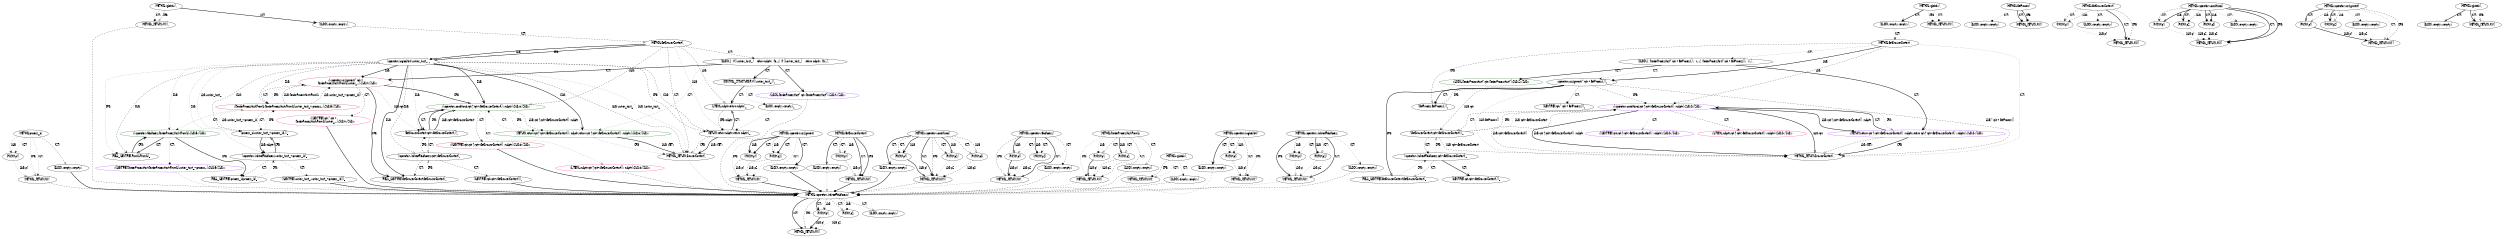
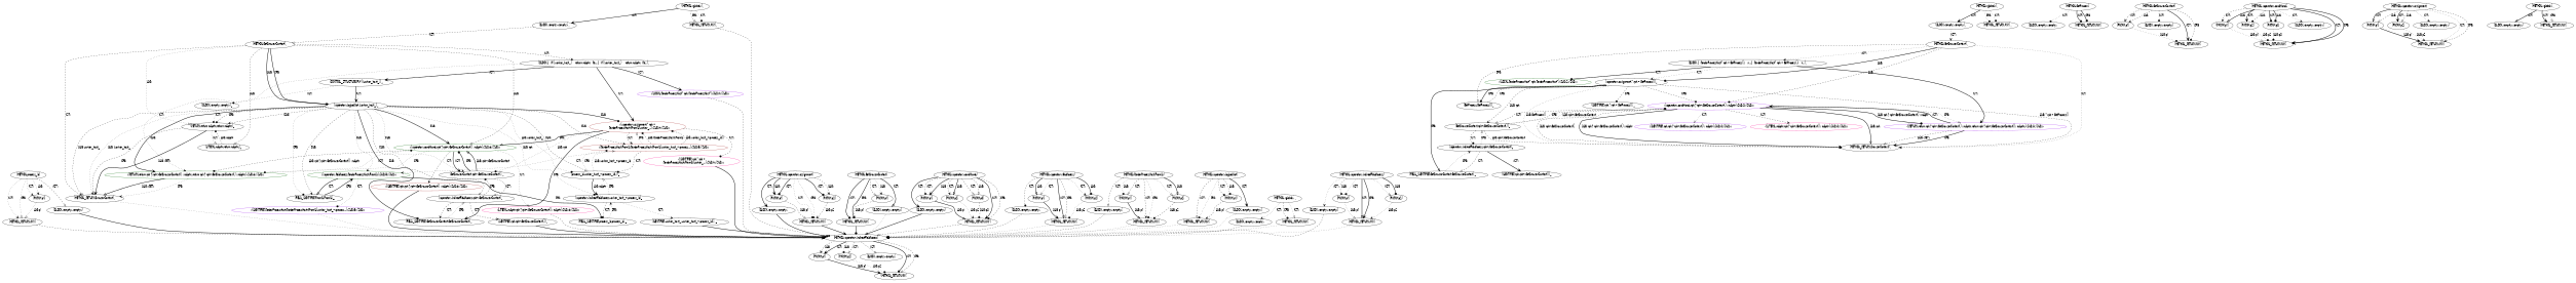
  digraph {
    fontname="Patrick Hand"
    node [fontname="Patrick Hand"]
    edge [arrowhead=vee fontname="Patrick Hand" style=dashed]
    n1 [label=<(METHOD,&lt;operator&gt;.indirectFieldAccess)>]
    n2 [label=<(PARAM,p1)>]
    n3 [label=<(PARAM,p2)>]
    n4 [label=<(BLOCK,&lt;empty&gt;,&lt;empty&gt;)>]
    n5 [label=<(METHOD_RETURN,ANY)>]
    n6 [label=<(METHOD,&lt;global&gt;)<SUB>1</SUB>>]
    n7 [label=<(BLOCK,&lt;empty&gt;,&lt;empty&gt;)<SUB>1</SUB>>]
    n8 [label=<(METHOD_RETURN,ANY)<SUB>1</SUB>>]
    n9 [label=<(METHOD,GetBrowserContext)<SUB>1</SUB>>]
    n10 [label=<(BLOCK,{   RenderProcessHost* rph = GetProcess();    r...,{   RenderProcessHost* rph = GetProcess();    r...)<SUB>1</SUB>>]
    n11 [label=<(&lt;operator&gt;.assignment,* rph = GetProcess())<SUB>2</SUB>>]
    n12 [label=<(GetProcess,GetProcess())<SUB>2</SUB>>]
    n13 [color=purple label="<(&lt;operator&gt;.conditional,rph ? rph-&gt;GetBrowserContext() : nullptr)<SUB>3</SUB>>"]
    n14 [label=<(METHOD_RETURN,BrowserContext)<SUB>1</SUB>>]
    n15 [color=darkgreen label="<(LOCAL,RenderProcessHost* rph: RenderProcessHost*)<SUB>2</SUB>>"]
    n16 [color=purple label="<(RETURN,return rph ? rph-&gt;GetBrowserContext() : nullptr;,return rph ? rph-&gt;GetBrowserContext() : nullptr;)<SUB>3</SUB>>"]
    n17 [label=<(IDENTIFIER,rph,* rph = GetProcess())<SUB>2</SUB>>]
    n18 [label=<(GetBrowserContext,rph-&gt;GetBrowserContext())<SUB>3</SUB>>]
    n19 [label=<(FIELD_IDENTIFIER,GetBrowserContext,GetBrowserContext)<SUB>3</SUB>>]
    n20 [color=purple label="<(IDENTIFIER,rph,rph ? rph-&gt;GetBrowserContext() : nullptr)<SUB>3</SUB>>"]
    n21 [color=deeppink label="<(LITERAL,nullptr,rph ? rph-&gt;GetBrowserContext() : nullptr)<SUB>3</SUB>>"]
    n22 [label=<(&lt;operator&gt;.indirectFieldAccess,rph-&gt;GetBrowserContext)<SUB>3</SUB>>]
    n23 [label=<(IDENTIFIER,rph,rph-&gt;GetBrowserContext())<SUB>3</SUB>>]
    n24 [label=<(METHOD,GetProcess)>]
    n25 [label=<(BLOCK,&lt;empty&gt;,&lt;empty&gt;)>]
    n26 [label=<(METHOD_RETURN,ANY)>]
    n27 [label=<(METHOD,GetBrowserContext)>]
    n28 [label=<(PARAM,p1)>]
    n29 [label=<(BLOCK,&lt;empty&gt;,&lt;empty&gt;)>]
    n30 [label=<(METHOD_RETURN,ANY)>]
    n31 [label=<(METHOD,&lt;operator&gt;.conditional)>]
    n32 [label=<(PARAM,p1)>]
    n33 [label=<(PARAM,p2)>]
    n34 [label=<(PARAM,p3)>]
    n35 [label=<(BLOCK,&lt;empty&gt;,&lt;empty&gt;)>]
    n36 [label=<(METHOD_RETURN,ANY)>]
    n37 [label=<(METHOD,&lt;operator&gt;.assignment)>]
    n38 [label=<(PARAM,p1)>]
    n39 [label=<(PARAM,p2)>]
    n40 [label=<(BLOCK,&lt;empty&gt;,&lt;empty&gt;)>]
    n41 [label=<(METHOD_RETURN,ANY)>]
    n42 [label=<(METHOD,&lt;global&gt;)<SUB>1</SUB>>]
    n43 [label=<(BLOCK,&lt;empty&gt;,&lt;empty&gt;)>]
    n44 [label=<(METHOD_RETURN,ANY)>]
    n45 [label=<(METHOD,process_id)>]
    n46 [label=<(PARAM,p1)>]
    n47 [label=<(BLOCK,&lt;empty&gt;,&lt;empty&gt;)>]
    n48 [label=<(METHOD_RETURN,ANY)>]
    n49 [label=<(METHOD,&lt;global&gt;)<SUB>1</SUB>>]
    n50 [label=<(BLOCK,&lt;empty&gt;,&lt;empty&gt;)<SUB>1</SUB>>]
    n51 [label=<(METHOD_RETURN,ANY)<SUB>1</SUB>>]
    n52 [label=<(METHOD,GetBrowserContext)<SUB>1</SUB>>]
    n53 [label=<(BLOCK,{   if (!worker_host_)     return nullptr;   Re...,{   if (!worker_host_)     return nullptr;   Re...)<SUB>1</SUB>>]
    n54 [label=<(&lt;operator&gt;.logicalNot,!worker_host_)<SUB>2</SUB>>]
    n55 [label=<(RETURN,return nullptr;,return nullptr;)<SUB>3</SUB>>]
    n56 [label=<(LITERAL,nullptr,return nullptr;)<SUB>3</SUB>>]
    n57 [color=darkgreen label="<(&lt;operator&gt;.conditional,rph ? rph-&gt;GetBrowserContext() : nullptr)<SUB>6</SUB>>"]
    n58 [label=<(METHOD_RETURN,BrowserContext)<SUB>1</SUB>>]
    n59 [label=<(CONTROL_STRUCTURE,IF,if (!worker_host_))<SUB>2</SUB>>]
    n60 [color=purple label="<(LOCAL,RenderProcessHost* rph: RenderProcessHost*)<SUB>4</SUB>>"]
    n61 [color=brown label="<(&lt;operator&gt;.assignment,* rph =\n      RenderProcessHost::FromID(worker_...)<SUB>4</SUB>>"]
    n62 [color=darkgreen label="<(RETURN,return rph ? rph-&gt;GetBrowserContext() : nullptr;,return rph ? rph-&gt;GetBrowserContext() : nullptr;)<SUB>6</SUB>>"]
    n63 [color=brown label="<(RenderProcessHost.FromID,RenderProcessHost::FromID(worker_host_-&gt;process...)<SUB>5</SUB>>"]
    n64 [color=darkgreen label="<(&lt;operator&gt;.fieldAccess,RenderProcessHost::FromID)<SUB>5</SUB>>"]
    n65 [label=<(FIELD_IDENTIFIER,FromID,FromID)<SUB>5</SUB>>]
    n66 [label=<(process_id,worker_host_-&gt;process_id())<SUB>5</SUB>>]
    n67 [label=<(&lt;operator&gt;.indirectFieldAccess,worker_host_-&gt;process_id)<SUB>5</SUB>>]
    n68 [label=<(GetBrowserContext,rph-&gt;GetBrowserContext())<SUB>6</SUB>>]
    n69 [label=<(&lt;operator&gt;.indirectFieldAccess,rph-&gt;GetBrowserContext)<SUB>6</SUB>>]
    n70 [label=<(FIELD_IDENTIFIER,GetBrowserContext,GetBrowserContext)<SUB>6</SUB>>]
    n71 [color=brown label="<(IDENTIFIER,rph,rph ? rph-&gt;GetBrowserContext() : nullptr)<SUB>6</SUB>>"]
    n72 [color=deeppink label="<(LITERAL,nullptr,rph ? rph-&gt;GetBrowserContext() : nullptr)<SUB>6</SUB>>"]
    n73 [label=<(BLOCK,&lt;empty&gt;,&lt;empty&gt;)<SUB>3</SUB>>]
    n74 [color=deeppink label="<(IDENTIFIER,rph,* rph =\n      RenderProcessHost::FromID(worker_...)<SUB>4</SUB>>"]
    n75 [label=<(FIELD_IDENTIFIER,process_id,process_id)<SUB>5</SUB>>]
    n76 [color=purple label="<(IDENTIFIER,RenderProcessHost,RenderProcessHost::FromID(worker_host_-&gt;process...)<SUB>5</SUB>>"]
    n77 [label=<(IDENTIFIER,worker_host_,worker_host_-&gt;process_id())<SUB>5</SUB>>]
    n78 [label=<(IDENTIFIER,rph,rph-&gt;GetBrowserContext())<SUB>6</SUB>>]
    n79 [label=<(METHOD,&lt;operator&gt;.assignment)>]
    n80 [label=<(PARAM,p1)>]
    n81 [label=<(PARAM,p2)>]
    n82 [label=<(BLOCK,&lt;empty&gt;,&lt;empty&gt;)>]
    n83 [label=<(METHOD_RETURN,ANY)>]
    n84 [label=<(METHOD,GetBrowserContext)>]
    n85 [label=<(PARAM,p1)>]
    n86 [label=<(BLOCK,&lt;empty&gt;,&lt;empty&gt;)>]
    n87 [label=<(METHOD_RETURN,ANY)>]
    n88 [label=<(METHOD,&lt;operator&gt;.conditional)>]
    n89 [label=<(PARAM,p1)>]
    n90 [label=<(PARAM,p2)>]
    n91 [label=<(PARAM,p3)>]
    n92 [label=<(BLOCK,&lt;empty&gt;,&lt;empty&gt;)>]
    n93 [label=<(METHOD_RETURN,ANY)>]
    n94 [label=<(METHOD,&lt;operator&gt;.fieldAccess)>]
    n95 [label=<(PARAM,p1)>]
    n96 [label=<(PARAM,p2)>]
    n97 [label=<(BLOCK,&lt;empty&gt;,&lt;empty&gt;)>]
    n98 [label=<(METHOD_RETURN,ANY)>]
    n99 [label=<(METHOD,RenderProcessHost.FromID)>]
    n100 [label=<(PARAM,p1)>]
    n101 [label=<(PARAM,p2)>]
    n102 [label=<(BLOCK,&lt;empty&gt;,&lt;empty&gt;)>]
    n103 [label=<(METHOD_RETURN,ANY)>]
    n104 [label=<(METHOD,&lt;operator&gt;.logicalNot)>]
    n105 [label=<(PARAM,p1)>]
    n106 [label=<(BLOCK,&lt;empty&gt;,&lt;empty&gt;)>]
    n107 [label=<(METHOD_RETURN,ANY)>]
    n108 [label=<(METHOD,&lt;global&gt;)<SUB>1</SUB>>]
    n109 [label=<(BLOCK,&lt;empty&gt;,&lt;empty&gt;)>]
    n110 [label=<(METHOD_RETURN,ANY)>]
    n111 [label=<(METHOD,&lt;operator&gt;.indirectFieldAccess)>]
    n112 [label=<(PARAM,p1)>]
    n113 [label=<(PARAM,p2)>]
    n114 [label=<(BLOCK,&lt;empty&gt;,&lt;empty&gt;)>]
    n115 [label=<(METHOD_RETURN,ANY)>]
    n1 -> n2 [label="AST: " style=bold]
    n1 -> n2 [label="DDG: "]
    n1 -> n3 [arrowhead=onormal label="AST: "]
    n1 -> n3 [arrowhead=dot label="DDG: " style=dotted]
    n1 -> n4 [arrowhead=onormal label="AST: "]
    n1 -> n5 [arrowhead=dot label="AST: " style=bold]
    n1 -> n5 [arrowhead=onormal label="CFG: "]
    n2 -> n5 [label="DDG: p1" style=bold]
    n3 -> n5 [arrowhead=dot label="DDG: p2" style=dotted]
    n6 -> n7 [label="AST: " style=bold]
    n6 -> n8 [arrowhead=dot label="AST: " style=dotted]
    n6 -> n8 [arrowhead=dot label="CFG: " style=dotted]
    n7 -> n9 [label="AST: " style=dotted]
    n9 -> n10 [label="AST: " style=dotted]
    n9 -> n11 [arrowhead=dot label="DDG: " style=bold]
    n9 -> n12 [arrowhead=onormal label="CFG: "]
    n9 -> n13 [arrowhead=dot label="DDG: "]
    n9 -> n14 [arrowhead=onormal label="AST: " style=dotted]
    n10 -> n11 [label="AST: " style=dotted]
    n10 -> n15 [arrowhead=dot label="AST: " style=bold]
    n10 -> n16 [label="AST: " style=bold]
-   n11 -> n12 [arrowhead=dot label="AST: " style=bold]
+   n11 -> n12 [arrowhead=dot label="CFG: " style=bold]
    n11 -> n13 [arrowhead=dot label="CFG: "]
    n11 -> n14 [arrowhead=dot label="DDG: GetProcess()" style=dotted]
    n11 -> n14 [label="DDG: * rph = GetProcess()"]
-   n11 -> n17 [arrowhead=dot label="AST: "]
+   n11 -> n17 [arrowhead=dot label="CFG: "]
    n11 -> n18 [label="DDG: rph"]
    n11 -> n19 [arrowhead=onormal label="CFG: " style=bold]
    n12 -> n11 [arrowhead=onormal label="CFG: "]
    n13 -> n14 [arrowhead=onormal label="DDG: rph" style=bold]
    n13 -> n14 [arrowhead=dot label="DDG: rph-&gt;GetBrowserContext()"]
    n13 -> n14 [label="DDG: rph ? rph-&gt;GetBrowserContext() : nullptr" style=bold]
    n13 -> n16 [arrowhead=onormal label="CFG: " style=dotted]
    n13 -> n16 [arrowhead=dot label="DDG: rph ? rph-&gt;GetBrowserContext() : nullptr" style=bold]
    n13 -> n18 [arrowhead=onormal label="AST: "]
    n13 -> n20 [arrowhead=onormal label="AST: " style=dotted]
    n13 -> n21 [label="AST: "]
    n16 -> n13 [label="AST: " style=bold]
    n16 -> n14 [label="CFG: " style=bold]
    n16 -> n14 [arrowhead=onormal label="DDG: &lt;RET&gt;"]
    n18 -> n13 [label="CFG: "]
    n18 -> n13 [arrowhead=dot label="DDG: rph-&gt;GetBrowserContext" style=dotted]
    n18 -> n14 [arrowhead=onormal label="DDG: rph-&gt;GetBrowserContext"]
    n18 -> n22 [arrowhead=dot label="AST: "]
    n19 -> n22 [label="CFG: " style=dotted]
    n22 -> n18 [arrowhead=onormal label="CFG: " style=dotted]
    n22 -> n19 [arrowhead=onormal label="AST: "]
    n22 -> n23 [label="AST: " style=bold]
    n24 -> n25 [arrowhead=dot label="AST: " style=dotted]
    n24 -> n26 [arrowhead=dot label="AST: " style=bold]
    n24 -> n26 [arrowhead=dot label="CFG: " style=bold]
    n27 -> n28 [label="AST: "]
    n27 -> n28 [label="DDG: "]
    n27 -> n29 [arrowhead=dot label="AST: "]
    n27 -> n30 [label="AST: " style=bold]
    n27 -> n30 [arrowhead=dot label="CFG: "]
    n28 -> n30 [arrowhead=dot label="DDG: p1" style=dotted]
    n31 -> n32 [label="AST: "]
    n31 -> n32 [arrowhead=onormal label="DDG: " style=bold]
    n31 -> n33 [label="AST: " style=bold]
    n31 -> n33 [arrowhead=dot label="DDG: "]
    n31 -> n34 [arrowhead=dot label="AST: " style=bold]
    n31 -> n34 [arrowhead=dot label="DDG: " style=bold]
    n31 -> n35 [label="AST: " style=dotted]
    n31 -> n36 [label="AST: " style=bold]
    n31 -> n36 [label="CFG: " style=bold]
    n32 -> n36 [arrowhead=onormal label="DDG: p1" style=dotted]
    n33 -> n36 [arrowhead=dot label="DDG: p2" style=dotted]
    n34 -> n36 [arrowhead=dot label="DDG: p3" style=dotted]
    n37 -> n38 [arrowhead=onormal label="AST: " style=bold]
    n37 -> n38 [arrowhead=onormal label="DDG: "]
    n37 -> n39 [label="AST: " style=bold]
    n37 -> n39 [arrowhead=onormal label="DDG: "]
    n37 -> n40 [label="AST: " style=dotted]
    n37 -> n41 [arrowhead=onormal label="AST: " style=dotted]
    n37 -> n41 [label="CFG: "]
    n38 -> n41 [label="DDG: p1" style=bold]
    n39 -> n41 [label="DDG: p2" style=dotted]
    n42 -> n43 [arrowhead=onormal label="AST: " style=bold]
    n42 -> n44 [label="AST: " style=bold]
    n42 -> n44 [arrowhead=onormal label="CFG: " style=dotted]
    n45 -> n46 [label="AST: " style=dotted]
    n45 -> n46 [label="DDG: " style=dotted]
    n45 -> n47 [arrowhead=onormal label="AST: "]
    n45 -> n48 [label="AST: " style=dotted]
    n45 -> n48 [arrowhead=onormal label="CFG: " style=dotted]
    n46 -> n48 [arrowhead=onormal label="DDG: p1" style=dotted]
    n47 -> n1 [style=bold]
    n48 -> n1
    n49 -> n50 [label="AST: " style=bold]
    n49 -> n51 [arrowhead=dot label="AST: " style=dotted]
    n49 -> n51 [arrowhead=onormal label="CFG: "]
    n50 -> n52 [arrowhead=onormal label="AST: "]
    n51 -> n1 [arrowhead=dot]
    n52 -> n53 [label="AST: "]
    n52 -> n54 [arrowhead=onormal label="CFG: " style=bold]
    n52 -> n54 [arrowhead=dot label="DDG: " style=bold]
    n52 -> n55 [arrowhead=onormal label="DDG: " style=dotted]
    n52 -> n56 [arrowhead=onormal label="DDG: "]
    n52 -> n57 [arrowhead=onormal label="DDG: "]
    n52 -> n58 [label="AST: "]
    n53 -> n59 [label="AST: " style=bold]
    n53 -> n60 [label="AST: " style=bold]
    n53 -> n61 [label="AST: " style=bold]
    n53 -> n62 [label="AST: " style=dotted]
    n54 -> n55 [arrowhead=dot label="CFG: "]
    n54 -> n55 [label="CDG: "]
    n54 -> n57 [label="CDG: " style=bold]
    n54 -> n58 [arrowhead=onormal label="DDG: worker_host_"]
    n54 -> n58 [label="DDG: !worker_host_" style=dotted]
    n54 -> n61 [arrowhead=dot label="CDG: " style=bold]
    n54 -> n62 [label="CDG: " style=bold]
    n54 -> n63 [label="CDG: "]
    n54 -> n64 [label="CDG: " style=dotted]
    n54 -> n65 [arrowhead=dot label="CFG: " style=dotted]
    n54 -> n65 [label="CDG: "]
    n54 -> n66 [arrowhead=dot label="DDG: worker_host_" style=dotted]
    n54 -> n66 [arrowhead=onormal label="CDG: "]
-   n54 -> n67 [arrowhead=dot label="CDG: " style=dotted]
+   n54 -> n67 [arrowhead=dot label="DDG: rph" style=dotted]
    n54 -> n68 [label="CDG: " style=dotted]
    n54 -> n69 [arrowhead=onormal label="CDG: "]
    n54 -> n70 [arrowhead=dot label="CDG: " style=bold]
-   n55 -> n56 [arrowhead=onormal label="AST: " style=bold]
+   n55 -> n56 [arrowhead=onormal label="AST: " style=dotted]
    n55 -> n58 [arrowhead=onormal label="CFG: "]
    n55 -> n58 [label="DDG: &lt;RET&gt;" style=bold]
-   n56 -> n55 [arrowhead=dot label="CFG: nullptr"]
+   n56 -> n55 [arrowhead=dot label="DDG: nullptr"]
    n57 -> n62 [arrowhead=dot label="CFG: " style=dotted]
    n57 -> n62 [arrowhead=dot label="DDG: rph ? rph-&gt;GetBrowserContext() : nullptr"]
    n57 -> n68 [label="AST: " style=bold]
    n57 -> n71 [label="AST: "]
    n57 -> n72 [arrowhead=onormal label="AST: " style=dotted]
    n58 -> n1 [style=dotted]
-   n59 -> n56 [label="AST: " style=bold]
+   n59 -> n54 [label="AST: " style=bold]
    n59 -> n73 [arrowhead=dot label="AST: " style=dotted]
    n60 -> n1 [arrowhead=onormal]
    n61 -> n57 [arrowhead=onormal label="CFG: " style=bold]
    n61 -> n63 [label="AST: "]
    n61 -> n68 [arrowhead=dot label="DDG: rph" style=dotted]
    n61 -> n70 [label="CFG: " style=bold]
    n61 -> n74 [arrowhead=dot label="AST: "]
    n62 -> n57 [arrowhead=dot label="AST: " style=dotted]
    n62 -> n58 [label="CFG: " style=dotted]
    n62 -> n58 [arrowhead=onormal label="DDG: &lt;RET&gt;" style=bold]
    n63 -> n61 [arrowhead=onormal label="CFG: " style=dotted]
    n63 -> n61 [arrowhead=dot label="DDG: RenderProcessHost::FromID"]
    n63 -> n61 [arrowhead=dot label="DDG: worker_host_-&gt;process_id()"]
    n63 -> n64 [label="AST: " style=dotted]
    n63 -> n66 [arrowhead=dot label="AST: "]
    n64 -> n65 [arrowhead=onormal label="AST: " style=bold]
    n64 -> n75 [arrowhead=dot label="CFG: " style=bold]
    n64 -> n76 [arrowhead=dot label="AST: " style=dotted]
    n65 -> n64 [label="CFG: " style=bold]
    n66 -> n63 [arrowhead=dot label="CFG: " style=dotted]
    n66 -> n63 [arrowhead=onormal label="DDG: worker_host_-&gt;process_id" style=dotted]
    n66 -> n67 [label="DDG: nullptr" style=bold]
-   n67 -> n66 [arrowhead=onormal label="CFG: " style=bold]
+   n67 -> n66 [arrowhead=onormal label="CFG: " style=dotted]
    n67 -> n75 [arrowhead=dot label="AST: "]
    n67 -> n77 [label="AST: " style=dotted]
    n68 -> n57 [arrowhead=dot label="CFG: " style=bold]
    n68 -> n57 [arrowhead=onormal label="DDG: rph-&gt;GetBrowserContext" style=bold]
    n68 -> n69 [arrowhead=onormal label="AST: "]
    n69 -> n68 [arrowhead=dot label="CFG: "]
    n69 -> n70 [label="AST: "]
    n69 -> n78 [label="AST: "]
    n70 -> n69 [arrowhead=onormal label="CFG: " style=dotted]
    n71 -> n1 [arrowhead=onormal style=bold]
    n72 -> n1
    n73 -> n55 [arrowhead=dot label="AST: " style=dotted]
    n74 -> n1 [style=bold]
    n75 -> n67 [label="CFG: " style=dotted]
    n76 -> n1 [style=dotted]
    n77 -> n1 [arrowhead=dot style=bold]
    n78 -> n1 [arrowhead=dot style=bold]
    n79 -> n80 [arrowhead=dot label="AST: " style=bold]
    n79 -> n80 [label="DDG: " style=bold]
    n79 -> n81 [arrowhead=dot label="AST: " style=bold]
    n79 -> n81 [label="DDG: "]
    n79 -> n82 [label="AST: " style=bold]
    n79 -> n83 [arrowhead=dot label="AST: " style=dotted]
    n79 -> n83 [arrowhead=dot label="CFG: " style=dotted]
    n80 -> n83 [arrowhead=onormal label="DDG: p1"]
    n81 -> n83 [label="DDG: p2"]
    n82 -> n1 [arrowhead=dot style=bold]
    n83 -> n1 [style=bold]
    n84 -> n85 [arrowhead=onormal label="AST: "]
    n84 -> n85 [label="DDG: " style=dotted]
    n84 -> n86 [arrowhead=onormal label="AST: " style=bold]
    n84 -> n87 [arrowhead=dot label="AST: " style=bold]
    n84 -> n87 [arrowhead=dot label="CFG: " style=bold]
    n85 -> n87 [arrowhead=onormal label="DDG: p1"]
    n86 -> n1 [arrowhead=onormal style=dotted]
    n87 -> n1 [arrowhead=dot style=bold]
    n88 -> n89 [arrowhead=dot label="AST: "]
    n88 -> n89 [label="DDG: " style=bold]
    n88 -> n90 [label="AST: "]
    n88 -> n90 [arrowhead=onormal label="DDG: " style=bold]
    n88 -> n91 [arrowhead=onormal label="AST: "]
    n88 -> n91 [arrowhead=onormal label="DDG: "]
    n88 -> n92 [label="AST: " style=bold]
    n88 -> n93 [label="AST: " style=bold]
    n88 -> n93 [arrowhead=dot label="CFG: "]
    n89 -> n93 [arrowhead=onormal label="DDG: p1" style=bold]
    n90 -> n93 [label="DDG: p2" style=dotted]
    n91 -> n93 [arrowhead=dot label="DDG: p3"]
    n92 -> n1 [arrowhead=onormal style=bold]
    n93 -> n1 [arrowhead=onormal]
    n94 -> n95 [arrowhead=onormal label="AST: " style=dotted]
    n94 -> n95 [arrowhead=onormal label="DDG: " style=bold]
    n94 -> n96 [label="AST: " style=dotted]
    n94 -> n96 [arrowhead=dot label="DDG: " style=bold]
    n94 -> n97 [arrowhead=dot label="AST: "]
    n94 -> n98 [arrowhead=onormal label="AST: " style=bold]
    n94 -> n98 [arrowhead=onormal label="CFG: "]
    n95 -> n98 [label="DDG: p1" style=bold]
    n96 -> n98 [arrowhead=dot label="DDG: p2" style=dotted]
    n97 -> n1
    n98 -> n1 [arrowhead=onormal style=dotted]
    n99 -> n100 [arrowhead=onormal label="AST: "]
    n99 -> n100 [arrowhead=dot label="DDG: " style=dotted]
    n99 -> n101 [arrowhead=onormal label="AST: " style=dotted]
    n99 -> n101 [arrowhead=onormal label="DDG: " style=bold]
    n99 -> n102 [arrowhead=onormal label="AST: "]
    n99 -> n103 [label="AST: "]
    n99 -> n103 [arrowhead=dot label="CFG: " style=dotted]
    n100 -> n103 [arrowhead=onormal label="DDG: p1" style=bold]
    n101 -> n103 [arrowhead=dot label="DDG: p2"]
    n102 -> n1
    n103 -> n1 [style=dotted]
    n104 -> n105 [arrowhead=dot label="AST: "]
    n104 -> n105 [arrowhead=dot label="DDG: "]
    n104 -> n106 [label="AST: " style=bold]
    n104 -> n107 [arrowhead=onormal label="AST: "]
    n104 -> n107 [arrowhead=dot label="CFG: " style=dotted]
    n105 -> n107 [label="DDG: p1"]
    n106 -> n1 [arrowhead=onormal style=dotted]
    n107 -> n1 [arrowhead=onormal style=dotted]
    n108 -> n109 [label="AST: " style=dotted]
    n108 -> n110 [arrowhead=onormal label="AST: " style=dotted]
    n108 -> n110 [arrowhead=dot label="CFG: "]
    n109 -> n1 [arrowhead=onormal]
    n110 -> n1 [arrowhead=dot style=dotted]
    n111 -> n112 [arrowhead=dot label="AST: " style=dotted]
    n111 -> n112 [arrowhead=dot label="DDG: "]
    n111 -> n113 [arrowhead=onormal label="AST: " style=dotted]
    n111 -> n113 [arrowhead=dot label="DDG: " style=bold]
    n111 -> n114 [label="AST: " style=dotted]
    n111 -> n115 [arrowhead=onormal label="AST: " style=bold]
    n111 -> n115 [label="CFG: " style=bold]
    n112 -> n115 [arrowhead=onormal label="DDG: p1" style=dotted]
    n113 -> n115 [label="DDG: p2" style=dotted]
    n114 -> n1 [arrowhead=dot]
    n115 -> n1 [arrowhead=dot style=dotted]
  }
